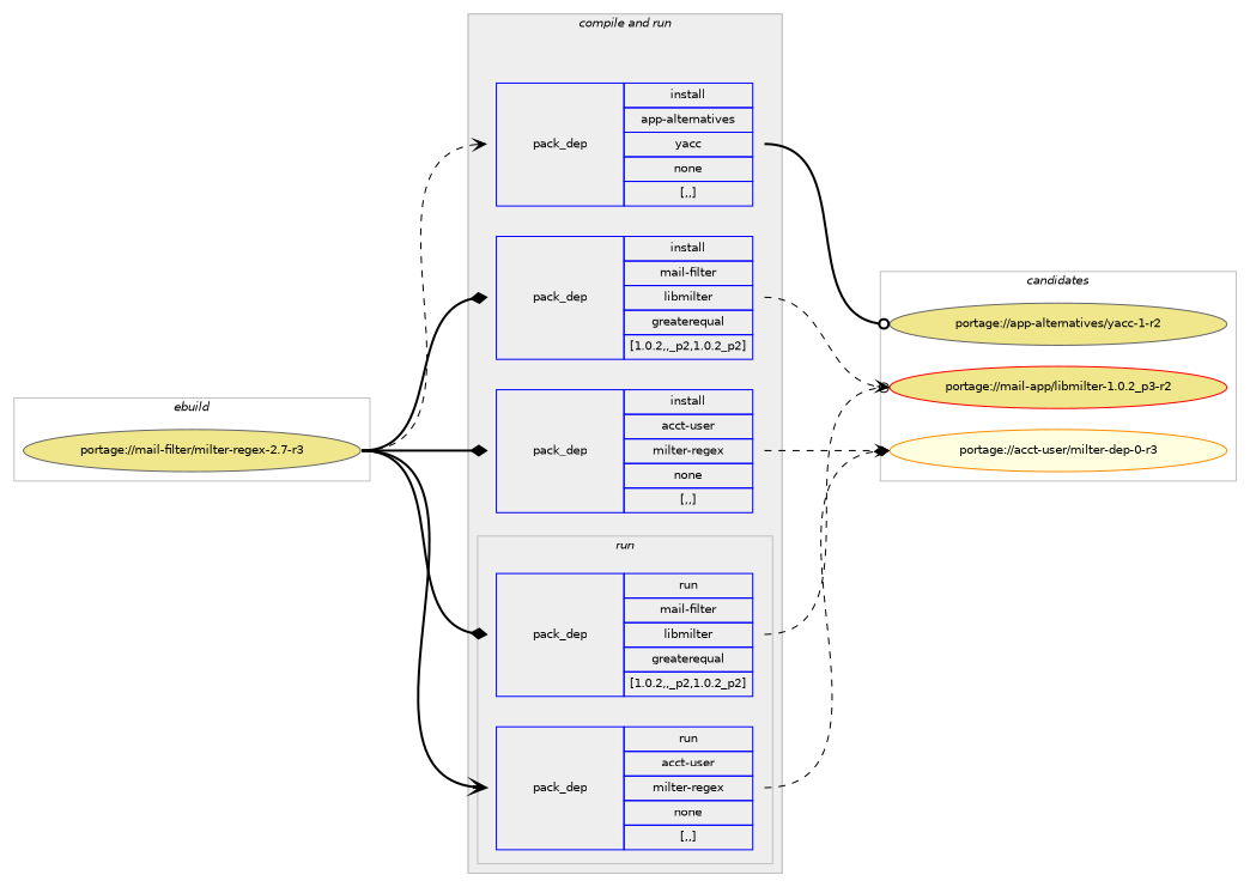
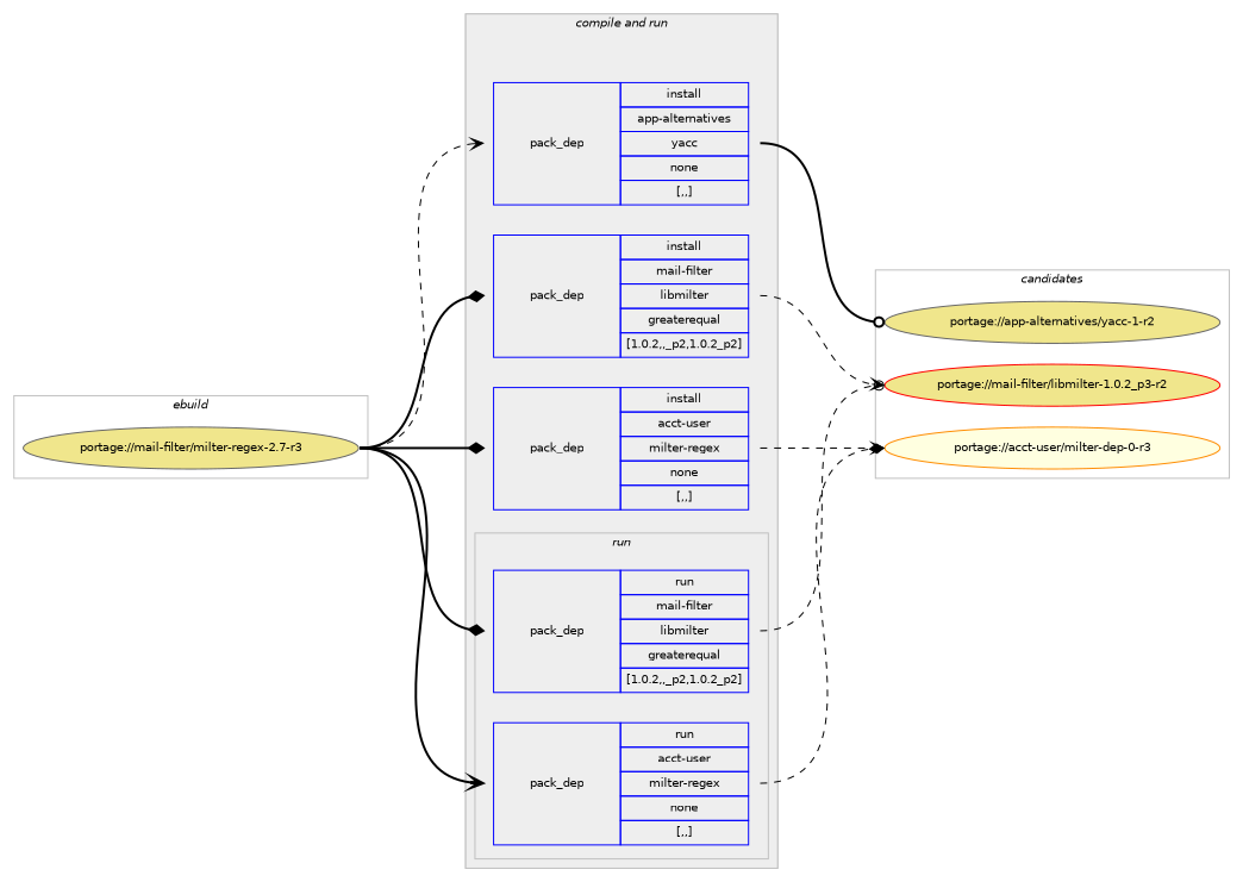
  digraph {
    compound=true
    concentrate=true
    fontname=Helvetica
    fontsize=10
    newrank=true
    rankdir=LR
    ranksep=1.5
    node [color=blue fontname=Helvetica fontsize=10 shape=none]
    edge [arrowhead=diamond headport=w style=bold tailport=e weight=20]
    n1 [color=gray40 fillcolor=khaki label="portage://mail-filter/milter-regex-2.7-r3" style=filled width=4 shape=""]
    n2 [label=<<TABLE BORDER="0" CELLBORDER="1" CELLSPACING="0" CELLPADDING="4" WIDTH="220"><TR><TD ROWSPAN="6" CELLPADDING="30">pack_dep</TD></TR><TR><TD WIDTH="110">install</TD></TR><TR><TD>acct-user</TD></TR><TR><TD>milter-regex</TD></TR><TR><TD>none</TD></TR><TR><TD>[,,]</TD></TR></TABLE>>]
    n3 [label=<<TABLE BORDER="0" CELLBORDER="1" CELLSPACING="0" CELLPADDING="4" WIDTH="220"><TR><TD ROWSPAN="6" CELLPADDING="30">pack_dep</TD></TR><TR><TD WIDTH="110">install</TD></TR><TR><TD>app-alternatives</TD></TR><TR><TD>yacc</TD></TR><TR><TD>none</TD></TR><TR><TD>[,,]</TD></TR></TABLE>>]
    n4 [label=<<TABLE BORDER="0" CELLBORDER="1" CELLSPACING="0" CELLPADDING="4" WIDTH="220"><TR><TD ROWSPAN="6" CELLPADDING="30">pack_dep</TD></TR><TR><TD WIDTH="110">install</TD></TR><TR><TD>mail-filter</TD></TR><TR><TD>libmilter</TD></TR><TR><TD>greaterequal</TD></TR><TR><TD>[1.0.2,,_p2,1.0.2_p2]</TD></TR></TABLE>>]
    n5 [label=<<TABLE BORDER="0" CELLBORDER="1" CELLSPACING="0" CELLPADDING="4" WIDTH="220"><TR><TD ROWSPAN="6" CELLPADDING="30">pack_dep</TD></TR><TR><TD WIDTH="110">run</TD></TR><TR><TD>acct-user</TD></TR><TR><TD>milter-regex</TD></TR><TR><TD>none</TD></TR><TR><TD>[,,]</TD></TR></TABLE>>]
    n6 [label=<<TABLE BORDER="0" CELLBORDER="1" CELLSPACING="0" CELLPADDING="4" WIDTH="220"><TR><TD ROWSPAN="6" CELLPADDING="30">pack_dep</TD></TR><TR><TD WIDTH="110">run</TD></TR><TR><TD>mail-filter</TD></TR><TR><TD>libmilter</TD></TR><TR><TD>greaterequal</TD></TR><TR><TD>[1.0.2,,_p2,1.0.2_p2]</TD></TR></TABLE>>]
    n7 [color=darkorange fillcolor=lightyellow label="portage://acct-user/milter-dep-0-r3" style=filled width=4 shape=""]
    n8 [color=gray40 fillcolor=khaki label="portage://app-alternatives/yacc-1-r2" style=filled width=4 shape=""]
-   n9 [color=red fillcolor=khaki label="portage://mail-app/libmilter-1.0.2_p3-r2" style=filled width=4 shape=""]
+   n9 [color=red fillcolor=khaki label="portage://mail-filter/libmilter-1.0.2_p3-r2" style=filled width=4 shape=""]
    subgraph cluster_1 {
      color=gray
      label=<<i>ebuild</i>>
      n1
    }
    subgraph cluster_2 {
      color=gray
      label=<<i>dependencies</i>>
      subgraph cluster_3 {
        color=gray
        fillcolor="#eeeeee"
        label=<<i>compile</i>>
        style=filled
        subgraph sub_4 {
          color=gray
          fillcolor="#eeeeee"
          label=<<i>compile</i>>
          style=filled
          n2
        }
        subgraph sub_5 {
          color=gray
          fillcolor="#eeeeee"
          label=<<i>compile</i>>
          style=filled
          n3
        }
        subgraph sub_6 {
          color=gray
          fillcolor="#eeeeee"
          label=<<i>compile</i>>
          style=filled
          n4
        }
      }
      subgraph cluster_7 {
        color=gray
        fillcolor="#eeeeee"
        label=<<i>compile and run</i>>
        style=filled
      }
      subgraph cluster_8 {
        color=gray
        fillcolor="#eeeeee"
        label=<<i>run</i>>
        style=filled
        subgraph sub_9 {
          color=gray
          fillcolor="#eeeeee"
          label=<<i>run</i>>
          style=filled
          n5
        }
        subgraph sub_10 {
          color=gray
          fillcolor="#eeeeee"
          label=<<i>run</i>>
          style=filled
          n6
        }
      }
    }
    subgraph cluster_11 {
      color=gray
      label=<<i>candidates</i>>
      rank=same
      subgraph sub_12 {
        color=black
        label=<<i>candidates</i>>
        nodesep=1
        rank=same
        n7
      }
      subgraph sub_13 {
        color=black
        label=<<i>candidates</i>>
        nodesep=1
        rank=same
        n8
      }
      subgraph sub_14 {
        color=black
        label=<<i>candidates</i>>
        nodesep=1
        rank=same
        n9
      }
      subgraph sub_15 {
        color=black
        label=<<i>candidates</i>>
        nodesep=1
        rank=same
        n7
      }
      subgraph sub_16 {
        color=black
        label=<<i>candidates</i>>
        nodesep=1
        rank=same
        n9
      }
    }
    n1 -> n2
    n1 -> n3 [arrowhead=vee style=dashed]
    n1 -> n4
    n1 -> n5 [arrowhead=vee]
    n1 -> n6
    n2 -> n7 [arrowhead=vee style=dashed weight=100]
    n3 -> n8 [arrowhead=odot weight=100]
    n4 -> n9 [arrowhead=vee style=dashed weight=100]
    n5 -> n7 [style=dashed weight=100]
    n6 -> n9 [arrowhead=odot style=dashed weight=100]
  }
